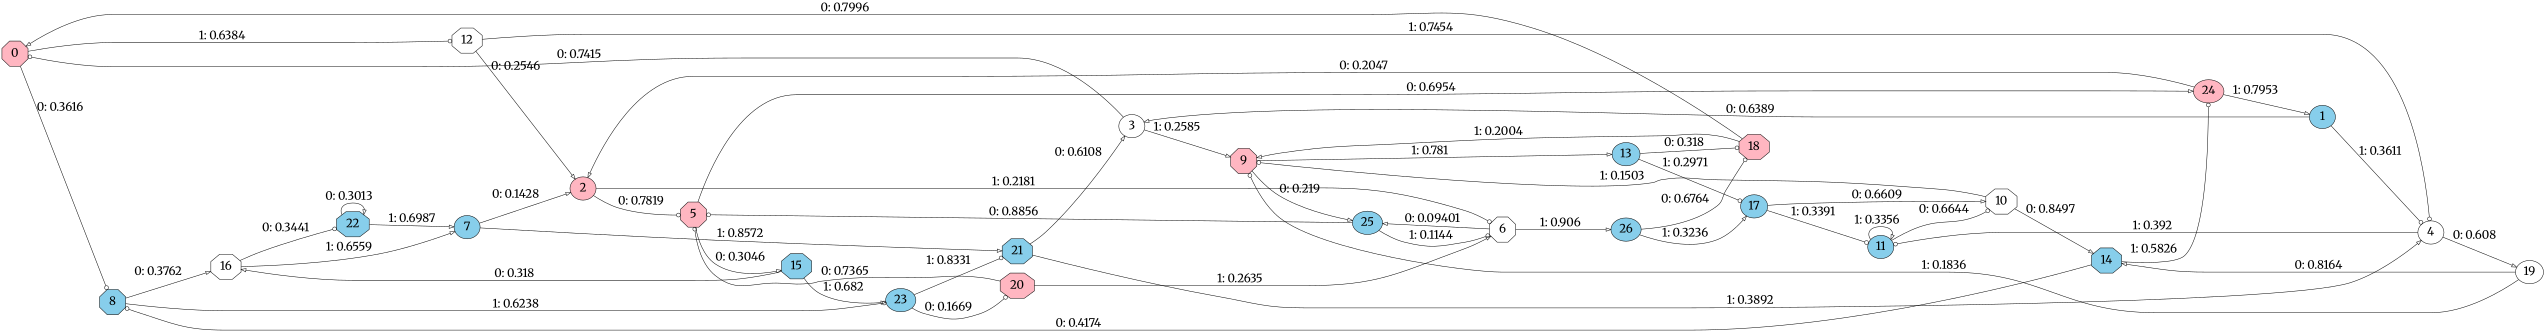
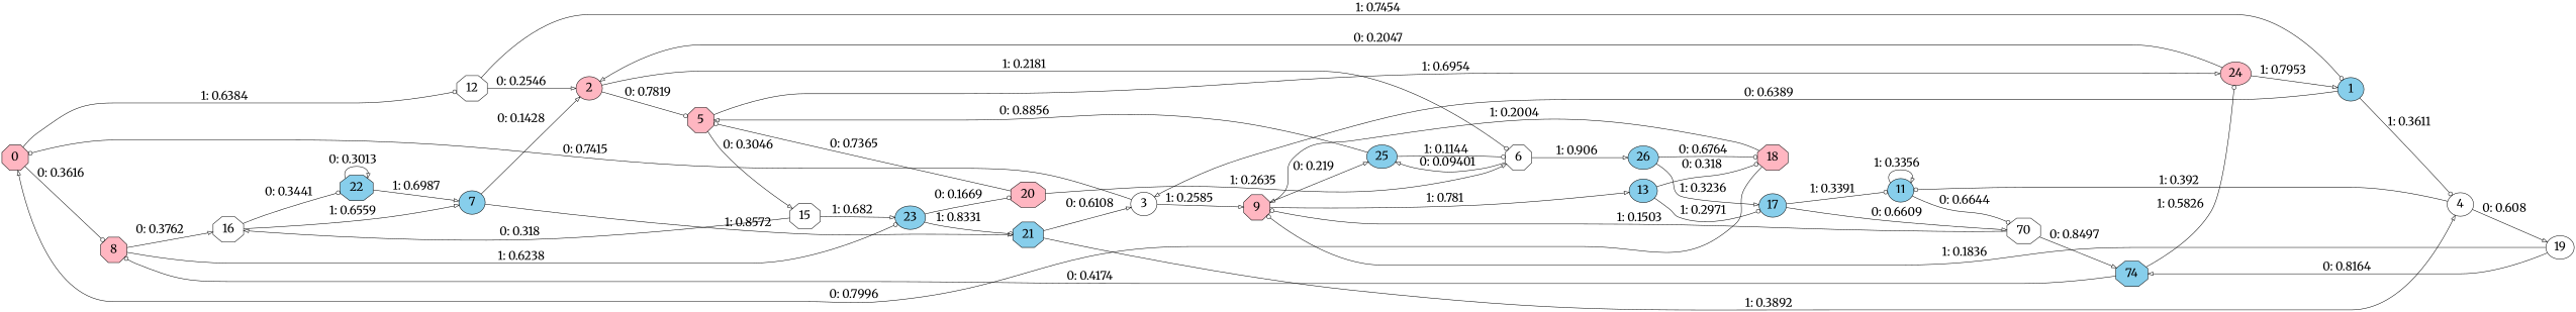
  digraph {
    fontname=Merriweather
    rankdir=LR
    node [fillcolor=skyblue fontname=Merriweather fontsize=24 shape=octagon style=filled]
    edge [arrowhead=onormal fontname=Merriweather fontsize=24]
    0 [fillcolor=lightpink]
-   8
+   8 [fillcolor=lightpink]
    12 [fillcolor=white]
    16 [fillcolor=white]
    23 [shape=ellipse]
    1 [shape=ellipse]
    2 [fillcolor=lightpink shape=ellipse]
    7 [shape=ellipse]
    22
    21
    20 [fillcolor=lightpink]
    3 [fillcolor=white shape=ellipse]
    4 [fillcolor=white shape=ellipse]
    5 [fillcolor=lightpink]
    6 [fillcolor=white]
    9 [fillcolor=lightpink]
    19 [fillcolor=white shape=ellipse]
    11 [shape=ellipse]
    25 [shape=ellipse]
    13 [shape=ellipse]
-   14
-   10 [fillcolor=white]
-   15
+   14 [label=74]
+   10 [fillcolor=white label=70]
+   15 [fillcolor=white]
    24 [fillcolor=lightpink shape=ellipse]
    26 [shape=ellipse]
    18 [fillcolor=lightpink]
    17 [shape=ellipse]
    0 -> 8 [arrowhead=odot label="0: 0.3616   "]
    0 -> 12 [arrowhead=odot label="1: 0.6384   "]
    8 -> 16 [label="0: 0.3762   "]
    8 -> 23 [arrowhead=odot label="1: 0.6238   "]
-   12 -> 4 [arrowhead=odot label="1: 0.7454   "]
+   12 -> 1 [arrowhead=odot label="1: 0.7454   "]
    12 -> 2 [label="0: 0.2546   "]
    16 -> 7 [label="1: 0.6559   "]
    16 -> 22 [arrowhead=odot label="0: 0.3441   "]
    23 -> 21 [arrowhead=odot label="1: 0.8331   "]
    23 -> 20 [arrowhead=odot label="0: 0.1669   "]
    1 -> 3 [label="0: 0.6389   "]
    1 -> 4 [arrowhead=odot label="1: 0.3611   "]
    2 -> 5 [arrowhead=odot label="0: 0.7819   "]
    2 -> 6 [arrowhead=odot label="1: 0.2181   "]
    7 -> 2 [label="0: 0.1428   "]
    7 -> 21 [label="1: 0.8572   "]
    22 -> 7 [label="1: 0.6987   "]
    22 -> 22 [label="0: 0.3013   "]
    21 -> 3 [label="0: 0.6108   "]
    21 -> 4 [label="1: 0.3892   "]
    20 -> 5 [arrowhead=odot label="0: 0.7365   "]
    20 -> 6 [label="1: 0.2635   "]
    3 -> 0 [arrowhead=odot label="0: 0.7415   "]
    3 -> 9 [label="1: 0.2585   "]
    4 -> 19 [label="0: 0.608    "]
    4 -> 11 [arrowhead=odot label="1: 0.392    "]
    5 -> 15 [label="0: 0.3046   "]
-   5 -> 24 [label="0: 0.6954   "]
+   5 -> 24 [label="1: 0.6954   "]
    6 -> 25 [label="0: 0.09401  "]
    6 -> 26 [label="1: 0.906    "]
    9 -> 25 [label="0: 0.219    "]
    9 -> 13 [label="1: 0.781    "]
    19 -> 9 [arrowhead=odot label="1: 0.1836   "]
    19 -> 14 [label="0: 0.8164   "]
    11 -> 11 [label="1: 0.3356   "]
    11 -> 10 [arrowhead=odot label="0: 0.6644   "]
-   25 -> 5 [arrowhead=odot label="0: 0.8856   "]
+   25 -> 5 [label="0: 0.8856   "]
    25 -> 6 [arrowhead=odot label="1: 0.1144   "]
    13 -> 18 [arrowhead=odot label="0: 0.318    "]
    13 -> 17 [arrowhead=odot label="1: 0.2971   "]
    14 -> 8 [arrowhead=odot label="0: 0.4174   "]
    14 -> 24 [arrowhead=odot label="1: 0.5826   "]
    10 -> 9 [arrowhead=odot label="1: 0.1503   "]
    10 -> 14 [label="0: 0.8497   "]
    15 -> 16 [label="0: 0.318    "]
    15 -> 23 [label="1: 0.682    "]
    24 -> 1 [label="1: 0.7953   "]
    24 -> 2 [label="0: 0.2047   "]
    26 -> 18 [arrowhead=odot label="0: 0.6764   "]
    26 -> 17 [label="1: 0.3236   "]
    18 -> 0 [label="0: 0.7996   "]
    18 -> 9 [label="1: 0.2004   "]
    17 -> 11 [arrowhead=odot label="1: 0.3391   "]
    17 -> 10 [label="0: 0.6609   "]
  }
